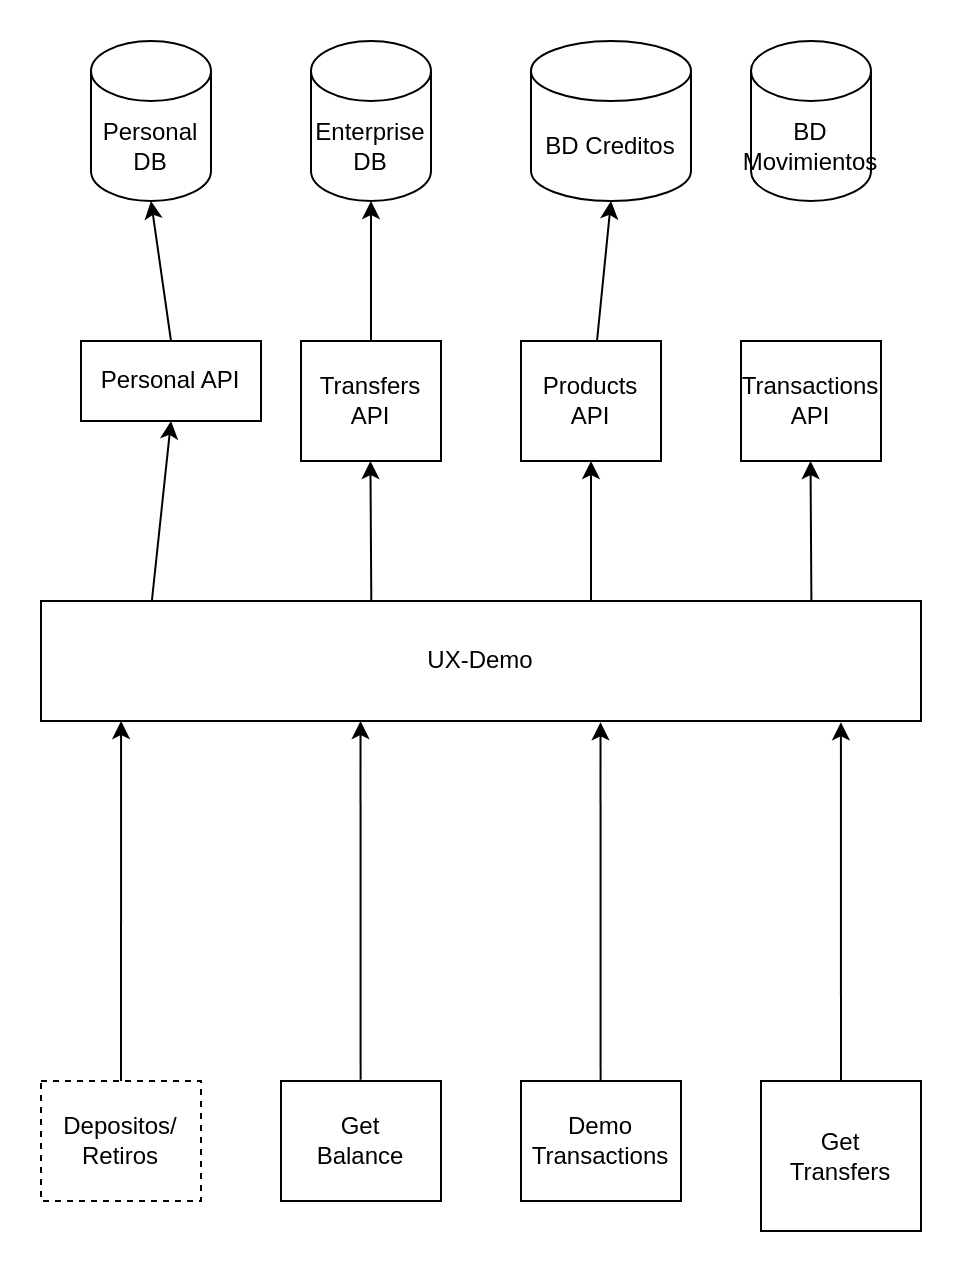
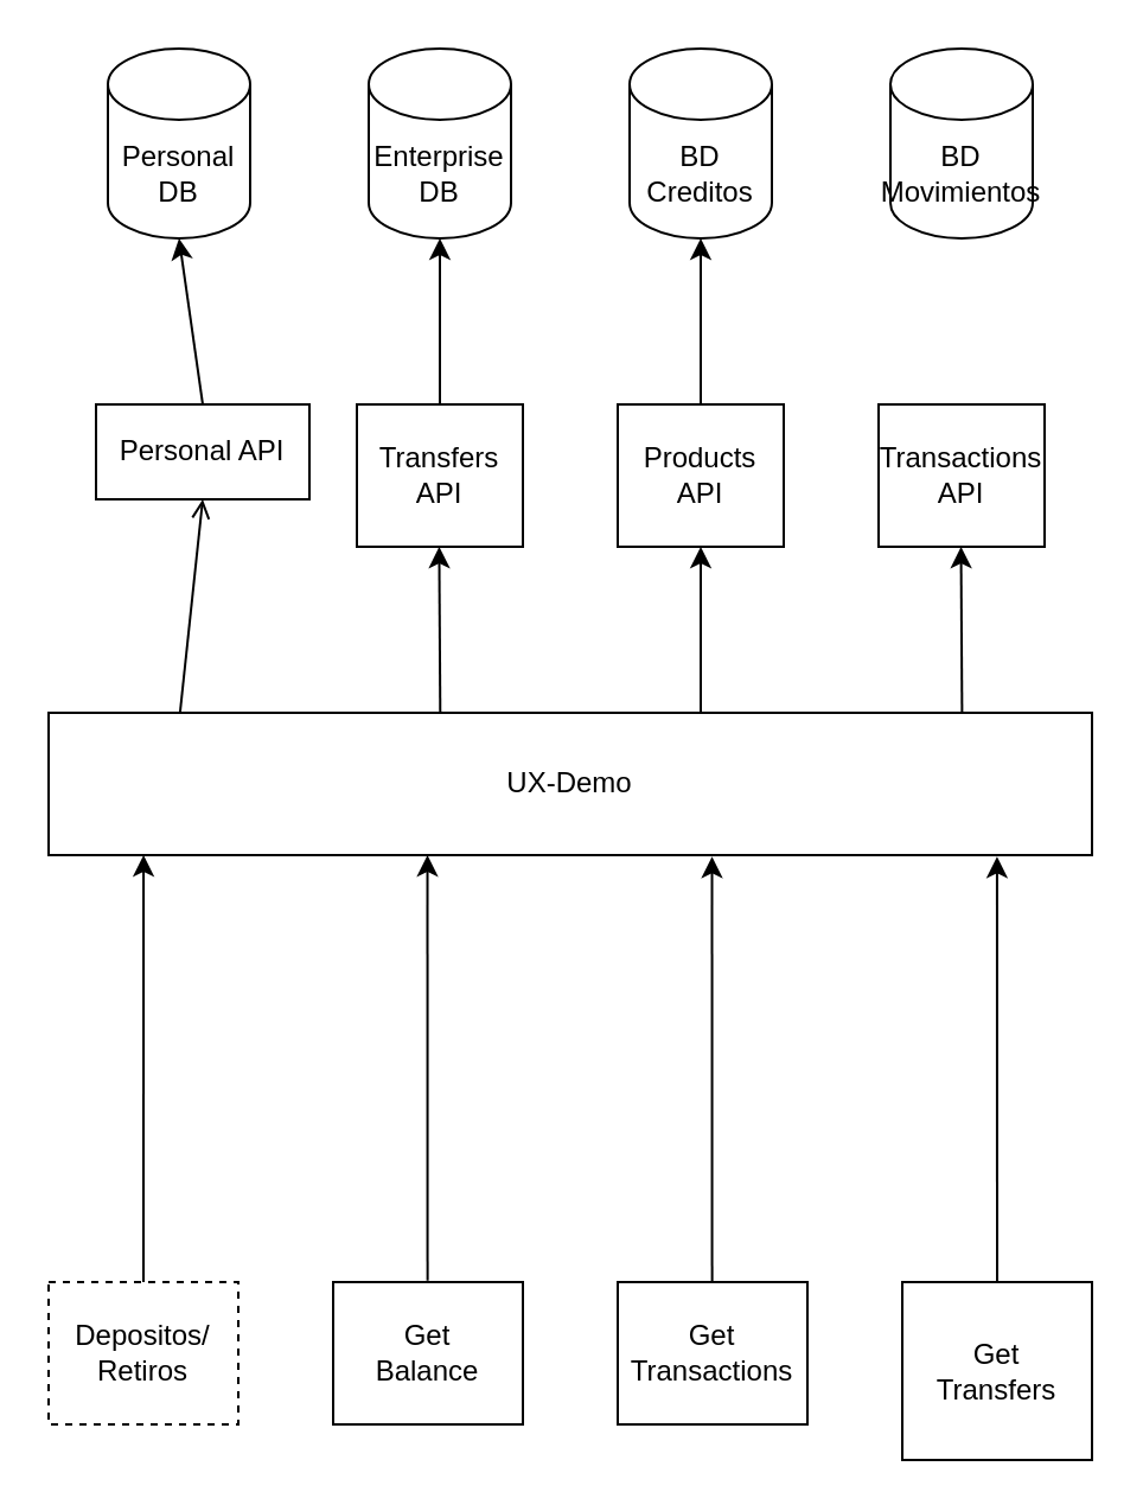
  <mxCell id="0" />
  <mxCell id="1" parent="0" />
  <mxCell id="2" value="Personal DB" style="shape=cylinder3;whiteSpace=wrap;html=1;boundedLbl=1;backgroundOutline=1;size=15;" parent="1" vertex="1"><mxGeometry x="45" y="20" width="60" height="80" as="geometry" /></mxCell>
- <mxCell id="3" value="BD Creditos" style="shape=cylinder3;whiteSpace=wrap;html=1;boundedLbl=1;backgroundOutline=1;size=15;" parent="1" vertex="1"><mxGeometry x="265" y="20" width="80" height="80" as="geometry" /></mxCell>
+ <mxCell id="3" value="BD Creditos" style="shape=cylinder3;whiteSpace=wrap;html=1;boundedLbl=1;backgroundOutline=1;size=15;" parent="1" vertex="1"><mxGeometry x="265" y="20" width="60" height="80" as="geometry" /></mxCell>
  <mxCell id="4" value="Depositos/&lt;br&gt;Retiros" style="rounded=0;whiteSpace=wrap;html=1;dashed=1;" parent="1" vertex="1"><mxGeometry x="20" y="540" width="80" height="60" as="geometry" /></mxCell>
  <mxCell id="5" value="Get&lt;br&gt;Balance" style="rounded=0;whiteSpace=wrap;html=1;" parent="1" vertex="1"><mxGeometry x="140" y="540" width="80" height="60" as="geometry" /></mxCell>
  <mxCell id="6" value="" style="endArrow=classic;html=1;rounded=0;exitX=0.5;exitY=0;exitDx=0;exitDy=0;entryX=0.091;entryY=1;entryDx=0;entryDy=0;entryPerimeter=0;" parent="1" source="4" target="7" edge="1"><mxGeometry width="50" height="50" relative="1" as="geometry"><mxPoint x="30" y="470" as="sourcePoint" /><mxPoint x="80" y="420" as="targetPoint" /></mxGeometry></mxCell>
  <mxCell id="7" value="UX-Demo" style="rounded=0;whiteSpace=wrap;html=1;" parent="1" vertex="1"><mxGeometry x="20" y="300" width="440" height="60" as="geometry" /></mxCell>
  <mxCell id="8" value="Products API" style="rounded=0;whiteSpace=wrap;html=1;" parent="1" vertex="1"><mxGeometry x="260" y="170" width="70" height="60" as="geometry" /></mxCell>
  <mxCell id="9" value="" style="endArrow=classic;html=1;rounded=0;entryX=0.5;entryY=1;entryDx=0;entryDy=0;entryPerimeter=0;" parent="1" edge="1" target="3" source="8"><mxGeometry width="50" height="50" relative="1" as="geometry"><mxPoint x="399.5" y="270" as="sourcePoint" /><mxPoint x="399.5" y="120" as="targetPoint" /></mxGeometry></mxCell>
  <mxCell id="10" value="BD Movimientos" style="shape=cylinder3;whiteSpace=wrap;html=1;boundedLbl=1;backgroundOutline=1;size=15;" parent="1" vertex="1"><mxGeometry x="375" y="20" width="60" height="80" as="geometry" /></mxCell>
- <mxCell id="11" value="Demo Transactions" style="rounded=0;whiteSpace=wrap;html=1;" parent="1" vertex="1"><mxGeometry x="260" y="540" width="80" height="60" as="geometry" /></mxCell>
+ <mxCell id="11" value="Get Transactions" style="rounded=0;whiteSpace=wrap;html=1;" parent="1" vertex="1"><mxGeometry x="260" y="540" width="80" height="60" as="geometry" /></mxCell>
  <mxCell id="12" value="Transactions &lt;br&gt;API" style="rounded=0;whiteSpace=wrap;html=1;" parent="1" vertex="1"><mxGeometry x="370" y="170" width="70" height="60" as="geometry" /></mxCell>
  <mxCell id="13" value="Get&lt;br&gt;Transfers" style="rounded=0;whiteSpace=wrap;html=1;" vertex="1" parent="1"><mxGeometry x="380" y="540" width="80" height="75" as="geometry" /></mxCell>
  <mxCell id="14" value="" style="endArrow=classic;html=1;rounded=0;exitX=0.5;exitY=0;exitDx=0;exitDy=0;entryX=0.909;entryY=1.011;entryDx=0;entryDy=0;entryPerimeter=0;" edge="1" parent="1" source="13" target="7"><mxGeometry width="50" height="50" relative="1" as="geometry"><mxPoint x="860" y="260" as="sourcePoint" /><mxPoint x="460" y="380" as="targetPoint" /></mxGeometry></mxCell>
  <mxCell id="15" value="Enterprise DB" style="shape=cylinder3;whiteSpace=wrap;html=1;boundedLbl=1;backgroundOutline=1;size=15;" vertex="1" parent="1"><mxGeometry x="155" y="20" width="60" height="80" as="geometry" /></mxCell>
  <mxCell id="16" value="Personal API" style="rounded=0;whiteSpace=wrap;html=1;" vertex="1" parent="1"><mxGeometry x="40" y="170" width="90" height="40" as="geometry" /></mxCell>
  <mxCell id="17" value="Transfers API" style="rounded=0;whiteSpace=wrap;html=1;" vertex="1" parent="1"><mxGeometry x="150" y="170" width="70" height="60" as="geometry" /></mxCell>
  <mxCell id="18" value="" style="endArrow=classic;html=1;rounded=0;exitX=0.5;exitY=0;exitDx=0;exitDy=0;entryX=0.909;entryY=1.011;entryDx=0;entryDy=0;entryPerimeter=0;" edge="1" parent="1"><mxGeometry width="50" height="50" relative="1" as="geometry"><mxPoint x="299.8" y="540" as="sourcePoint" /><mxPoint x="299.76" y="360.66" as="targetPoint" /></mxGeometry></mxCell>
  <mxCell id="19" value="" style="endArrow=classic;html=1;rounded=0;exitX=0.5;exitY=0;exitDx=0;exitDy=0;entryX=0.909;entryY=1.011;entryDx=0;entryDy=0;entryPerimeter=0;" edge="1" parent="1"><mxGeometry width="50" height="50" relative="1" as="geometry"><mxPoint x="179.8" y="539.34" as="sourcePoint" /><mxPoint x="179.76" y="360" as="targetPoint" /></mxGeometry></mxCell>
- <mxCell id="20" value="" style="endArrow=classic;html=1;rounded=0;exitX=0.126;exitY=-0.002;exitDx=0;exitDy=0;entryX=0.5;entryY=1;entryDx=0;entryDy=0;exitPerimeter=0;" edge="1" parent="1" source="7" target="16"><mxGeometry width="50" height="50" relative="1" as="geometry"><mxPoint x="110.04" y="419.67" as="sourcePoint" /><mxPoint x="110" y="240.33" as="targetPoint" /></mxGeometry></mxCell>
+ <mxCell id="20" value="" style="endArrow=open;html=1;rounded=0;exitX=0.126;exitY=-0.002;exitDx=0;exitDy=0;entryX=0.5;entryY=1;entryDx=0;entryDy=0;exitPerimeter=0;" edge="1" parent="1" source="7" target="16"><mxGeometry width="50" height="50" relative="1" as="geometry"><mxPoint x="110.04" y="419.67" as="sourcePoint" /><mxPoint x="110" y="240.33" as="targetPoint" /></mxGeometry></mxCell>
  <mxCell id="21" value="" style="endArrow=classic;html=1;rounded=0;exitX=0.126;exitY=-0.002;exitDx=0;exitDy=0;entryX=0.5;entryY=1;entryDx=0;entryDy=0;exitPerimeter=0;" edge="1" parent="1"><mxGeometry width="50" height="50" relative="1" as="geometry"><mxPoint x="185.15" y="299.88" as="sourcePoint" /><mxPoint x="184.71" y="230" as="targetPoint" /></mxGeometry></mxCell>
  <mxCell id="22" value="" style="endArrow=classic;html=1;rounded=0;entryX=0.5;entryY=1;entryDx=0;entryDy=0;" edge="1" parent="1" target="8"><mxGeometry width="50" height="50" relative="1" as="geometry"><mxPoint x="295" y="300" as="sourcePoint" /><mxPoint x="299.76" y="230" as="targetPoint" /></mxGeometry></mxCell>
  <mxCell id="23" value="" style="endArrow=classic;html=1;rounded=0;exitX=0.126;exitY=-0.002;exitDx=0;exitDy=0;entryX=0.5;entryY=1;entryDx=0;entryDy=0;exitPerimeter=0;" edge="1" parent="1"><mxGeometry width="50" height="50" relative="1" as="geometry"><mxPoint x="405.2" y="299.88" as="sourcePoint" /><mxPoint x="404.76" y="230" as="targetPoint" /></mxGeometry></mxCell>
  <mxCell id="24" value="" style="endArrow=classic;html=1;rounded=0;entryX=0.5;entryY=1;entryDx=0;entryDy=0;entryPerimeter=0;exitX=0.5;exitY=0;exitDx=0;exitDy=0;" edge="1" parent="1" source="17" target="15"><mxGeometry width="50" height="50" relative="1" as="geometry"><mxPoint x="210" y="170" as="sourcePoint" /><mxPoint x="210" y="100" as="targetPoint" /></mxGeometry></mxCell>
  <mxCell id="25" value="" style="endArrow=classic;html=1;rounded=0;entryX=0.5;entryY=1;entryDx=0;entryDy=0;entryPerimeter=0;exitX=0.5;exitY=0;exitDx=0;exitDy=0;" edge="1" parent="1" source="16" target="2"><mxGeometry width="50" height="50" relative="1" as="geometry"><mxPoint x="110" y="170" as="sourcePoint" /><mxPoint x="110" y="100" as="targetPoint" /></mxGeometry></mxCell>
